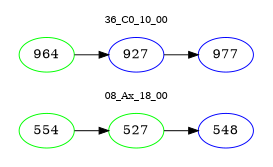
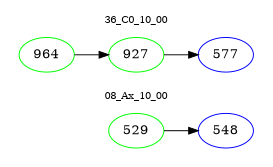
  digraph {
    rankdir=LR
    node [color=green]
    edge [color=black]
-   n1 [label=554]
-   n2 [label=527]
+   n2 [label=529]
    n3 [color=blue label=548]
    n4 [label=964]
-   n5 [color=blue label=927]
-   n6 [color=blue label=977]
+   n5 [label=927]
+   n6 [color=blue label=577]
    subgraph cluster_1 {
      color=white
      fontsize=10
-     label="08_Ax_18_00"
-     n1
+     label="08_Ax_10_00"
      n2
      n3
    }
    subgraph cluster_2 {
      color=white
      fontsize=10
      label="36_C0_10_00"
      n4
      n5
      n6
    }
-   n1 -> n2
    n2 -> n3
    n4 -> n5
    n5 -> n6
  }
